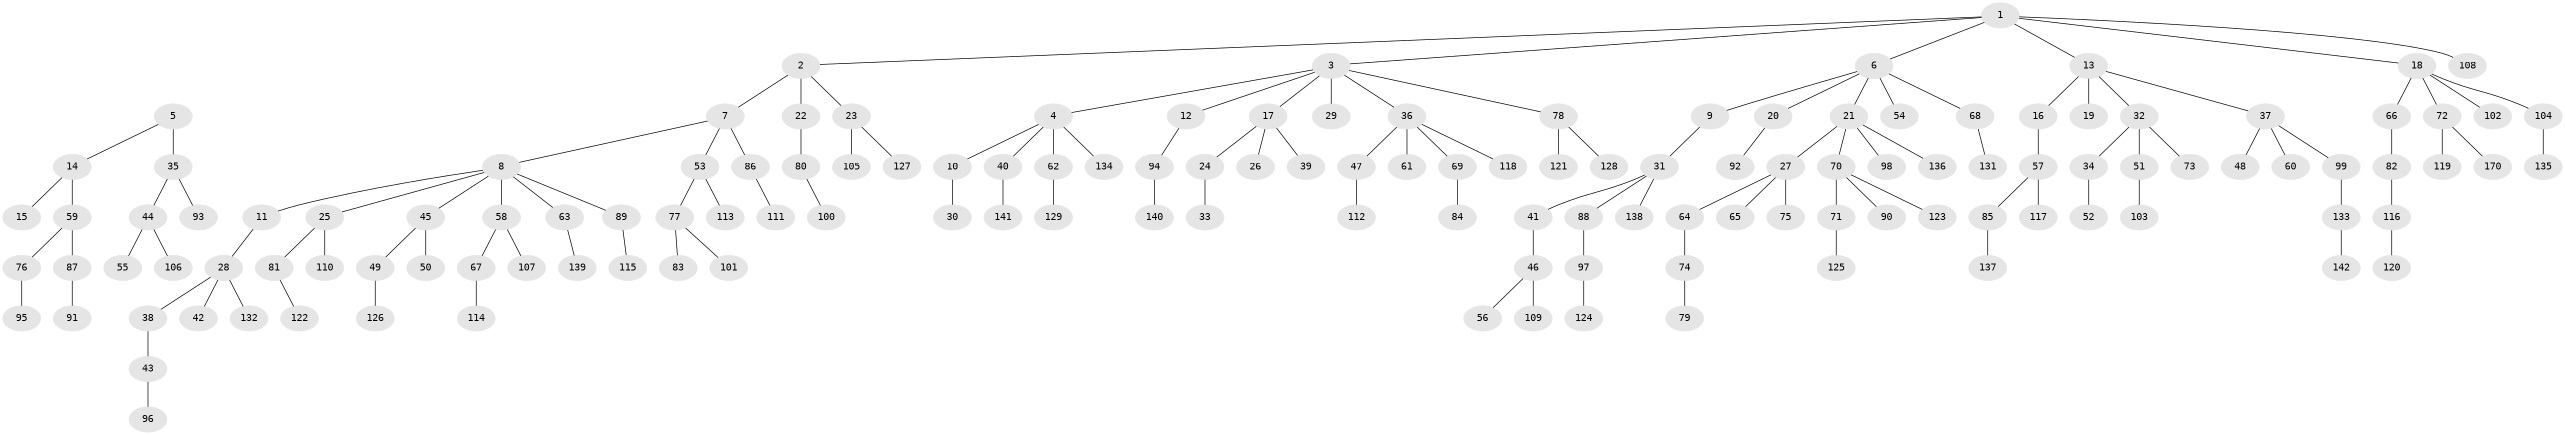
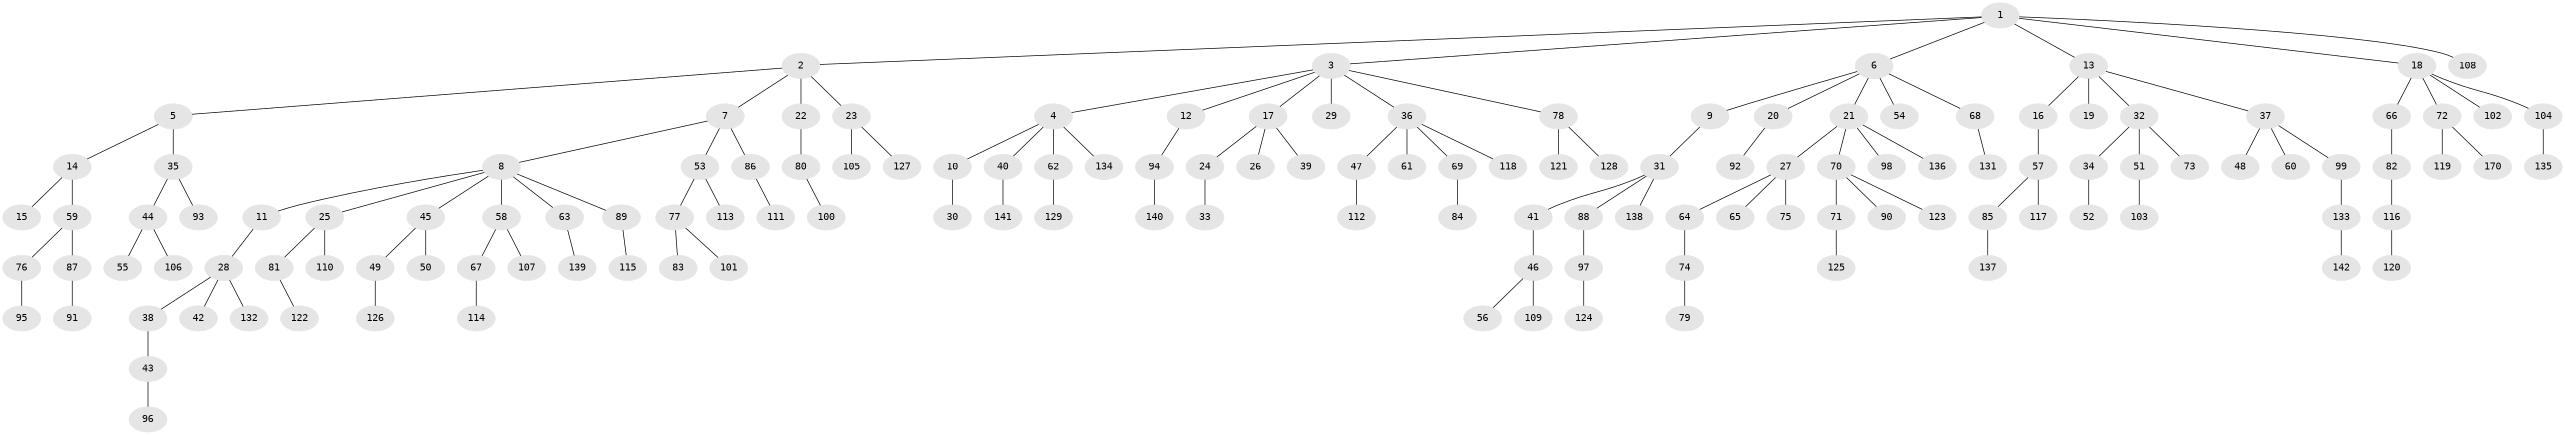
  graph {
    fontname="DejaVu Sans Mono"
    node [color=gray90 fontname="DejaVu Sans Mono" style=filled]
    edge [fontname="DejaVu Sans Mono"]
    1
    2
    3
    6
    13
    18
    108
    5
    7
    22
    23
    4
    12
    17
    29
    36
    78
    9
    20
    21
    54
    68
    16
    19
    32
    37
    66
    72
    102
    104
    14
    35
    8
    53
    86
    80
    105
    127
    10
    40
    62
    134
    94
    24
    26
    39
    47
    61
    69
    118
    121
    128
    30
    141
    129
    15
    59
    44
    93
    31
    92
    27
    70
    98
    136
    131
    11
    25
    45
    58
    63
    89
    77
    113
    111
    28
    81
    110
    49
    50
    67
    107
    139
    115
    41
    88
    138
    38
    42
    132
    140
    57
    34
    51
    73
    48
    60
    99
    76
    87
    85
    117
    33
    82
    119
    n106 [label=170]
    135
    64
    65
    75
    71
    90
    123
    100
    122
    74
    43
    46
    97
    52
    103
    55
    106
    112
    84
    133
    96
    56
    109
    126
    83
    101
    137
    114
    95
    91
    79
    116
    125
    120
    124
    142
    1 -- 2
    1 -- 3
    1 -- 6
    1 -- 13
    1 -- 18
    1 -- 108
+   2 -- 5
    2 -- 7
    2 -- 22
    2 -- 23
    3 -- 4
    3 -- 12
    3 -- 17
    3 -- 29
    3 -- 36
    3 -- 78
    6 -- 9
    6 -- 20
    6 -- 21
    6 -- 54
    6 -- 68
    13 -- 16
    13 -- 19
    13 -- 32
    13 -- 37
    18 -- 66
    18 -- 72
    18 -- 102
    18 -- 104
    5 -- 14
    5 -- 35
    7 -- 8
    7 -- 53
    7 -- 86
    22 -- 80
    23 -- 105
    23 -- 127
    4 -- 10
    4 -- 40
    4 -- 62
    4 -- 134
    12 -- 94
    17 -- 24
    17 -- 26
    17 -- 39
    36 -- 47
    36 -- 61
    36 -- 69
    36 -- 118
    78 -- 121
    78 -- 128
    9 -- 31
    20 -- 92
    21 -- 27
    21 -- 70
    21 -- 98
    21 -- 136
    68 -- 131
    16 -- 57
    32 -- 34
    32 -- 51
    32 -- 73
    37 -- 48
    37 -- 60
    37 -- 99
    66 -- 82
    72 -- 119
    72 -- n106
    104 -- 135
    14 -- 15
    14 -- 59
    35 -- 44
    35 -- 93
    8 -- 11
    8 -- 25
    8 -- 45
    8 -- 58
    8 -- 63
    8 -- 89
    53 -- 77
    53 -- 113
    86 -- 111
    80 -- 100
    10 -- 30
    40 -- 141
    62 -- 129
    94 -- 140
    24 -- 33
    47 -- 112
    69 -- 84
    59 -- 76
    59 -- 87
    44 -- 55
    44 -- 106
    31 -- 41
    31 -- 88
    31 -- 138
    27 -- 64
    27 -- 65
    27 -- 75
    70 -- 71
    70 -- 90
    70 -- 123
    11 -- 28
    25 -- 81
    25 -- 110
    45 -- 49
    45 -- 50
    58 -- 67
    58 -- 107
    63 -- 139
    89 -- 115
    77 -- 83
    77 -- 101
    28 -- 38
    28 -- 42
    28 -- 132
    81 -- 122
    49 -- 126
    67 -- 114
    41 -- 46
    88 -- 97
    38 -- 43
    57 -- 85
    57 -- 117
    34 -- 52
    51 -- 103
    99 -- 133
    76 -- 95
    87 -- 91
    85 -- 137
    82 -- 116
    64 -- 74
    71 -- 125
    74 -- 79
    43 -- 96
    46 -- 56
    46 -- 109
    97 -- 124
    133 -- 142
    116 -- 120
  }
